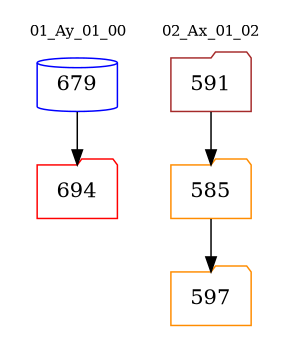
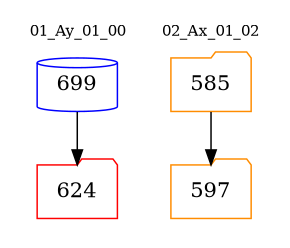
  digraph {
    node [color=darkorange shape=folder]
    edge [color=black]
-   n1 [color=blue label=679 shape=cylinder]
-   n2 [color=red label=694]
-   n3 [color=brown label=591]
+   n1 [color=blue label=699 shape=cylinder]
+   n2 [color=red label=624]
    n4 [label=585]
    n5 [label=597]
    subgraph cluster_1 {
      color=white
      fontsize=10
      label="01_Ay_01_00"
      n1
      n2
    }
    subgraph cluster_2 {
      color=white
      fontsize=10
      label="02_Ax_01_02"
-     n3
      n4
      n5
    }
    n1 -> n2
-   n3 -> n4
    n4 -> n5
  }
